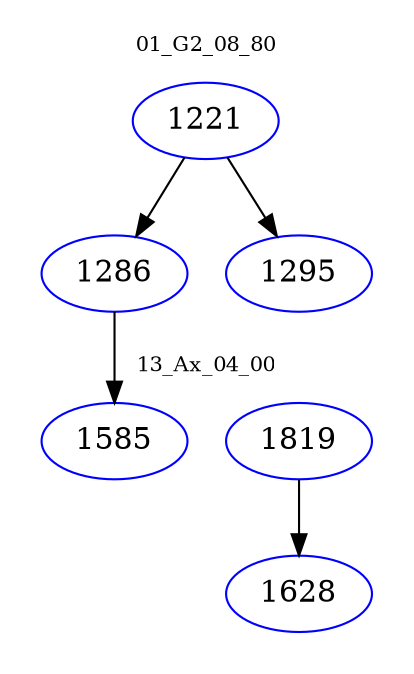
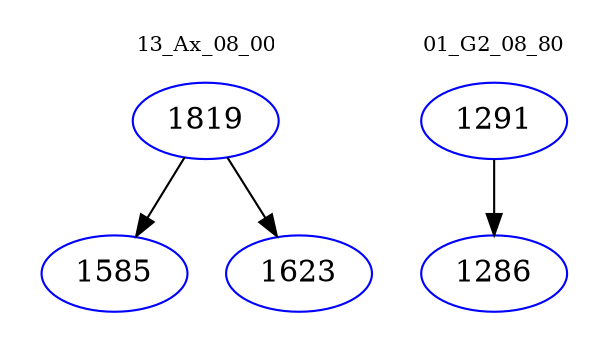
  digraph {
    node [color=blue]
    edge [color=black]
    n1 [label=1819]
    n2 [label=1585]
-   n3 [label=1628]
-   n4 [label=1221]
+   n3 [label=1623]
+   n4 [label=1291]
    n5 [label=1286]
-   n6 [label=1295]
    subgraph cluster_1 {
      color=white
      fontsize=10
-     label="13_Ax_04_00"
+     label="13_Ax_08_00"
      n1
      n2
      n3
    }
    subgraph cluster_2 {
      color=white
      fontsize=10
      label="01_G2_08_80"
      n4
      n5
-     n6
    }
-   n5 -> n2
+   n1 -> n2
    n1 -> n3
    n4 -> n5
-   n4 -> n6
  }
